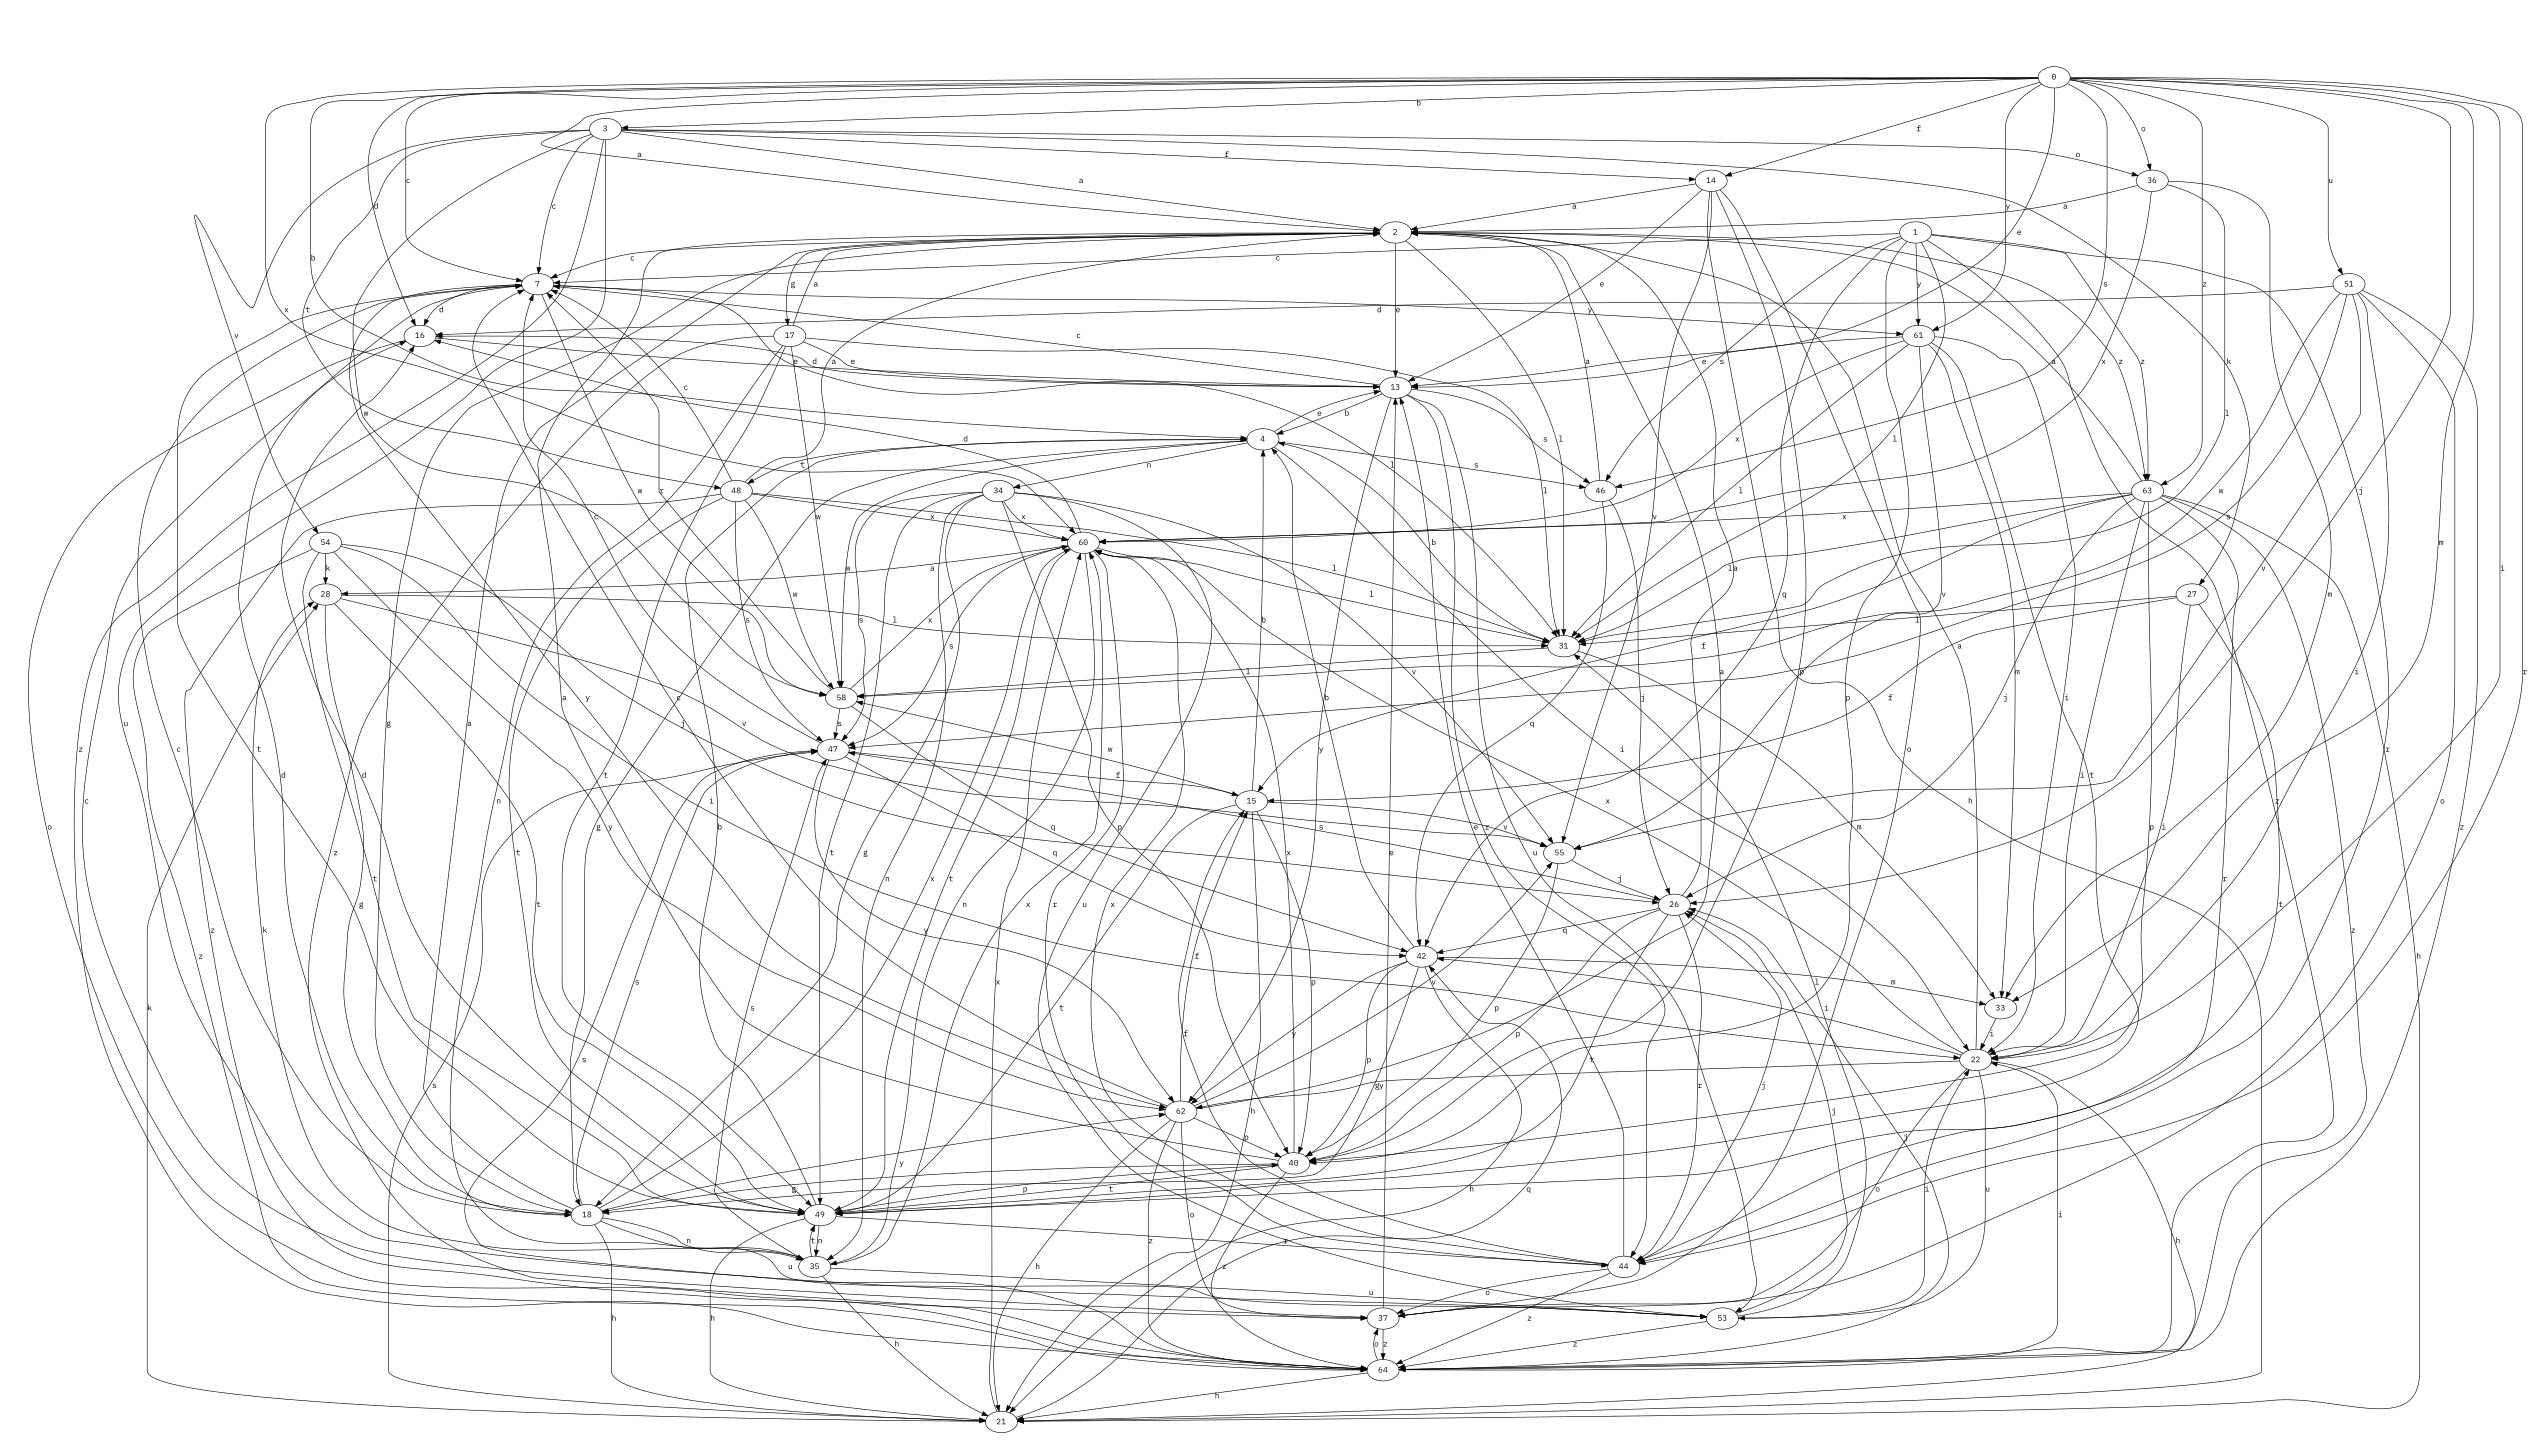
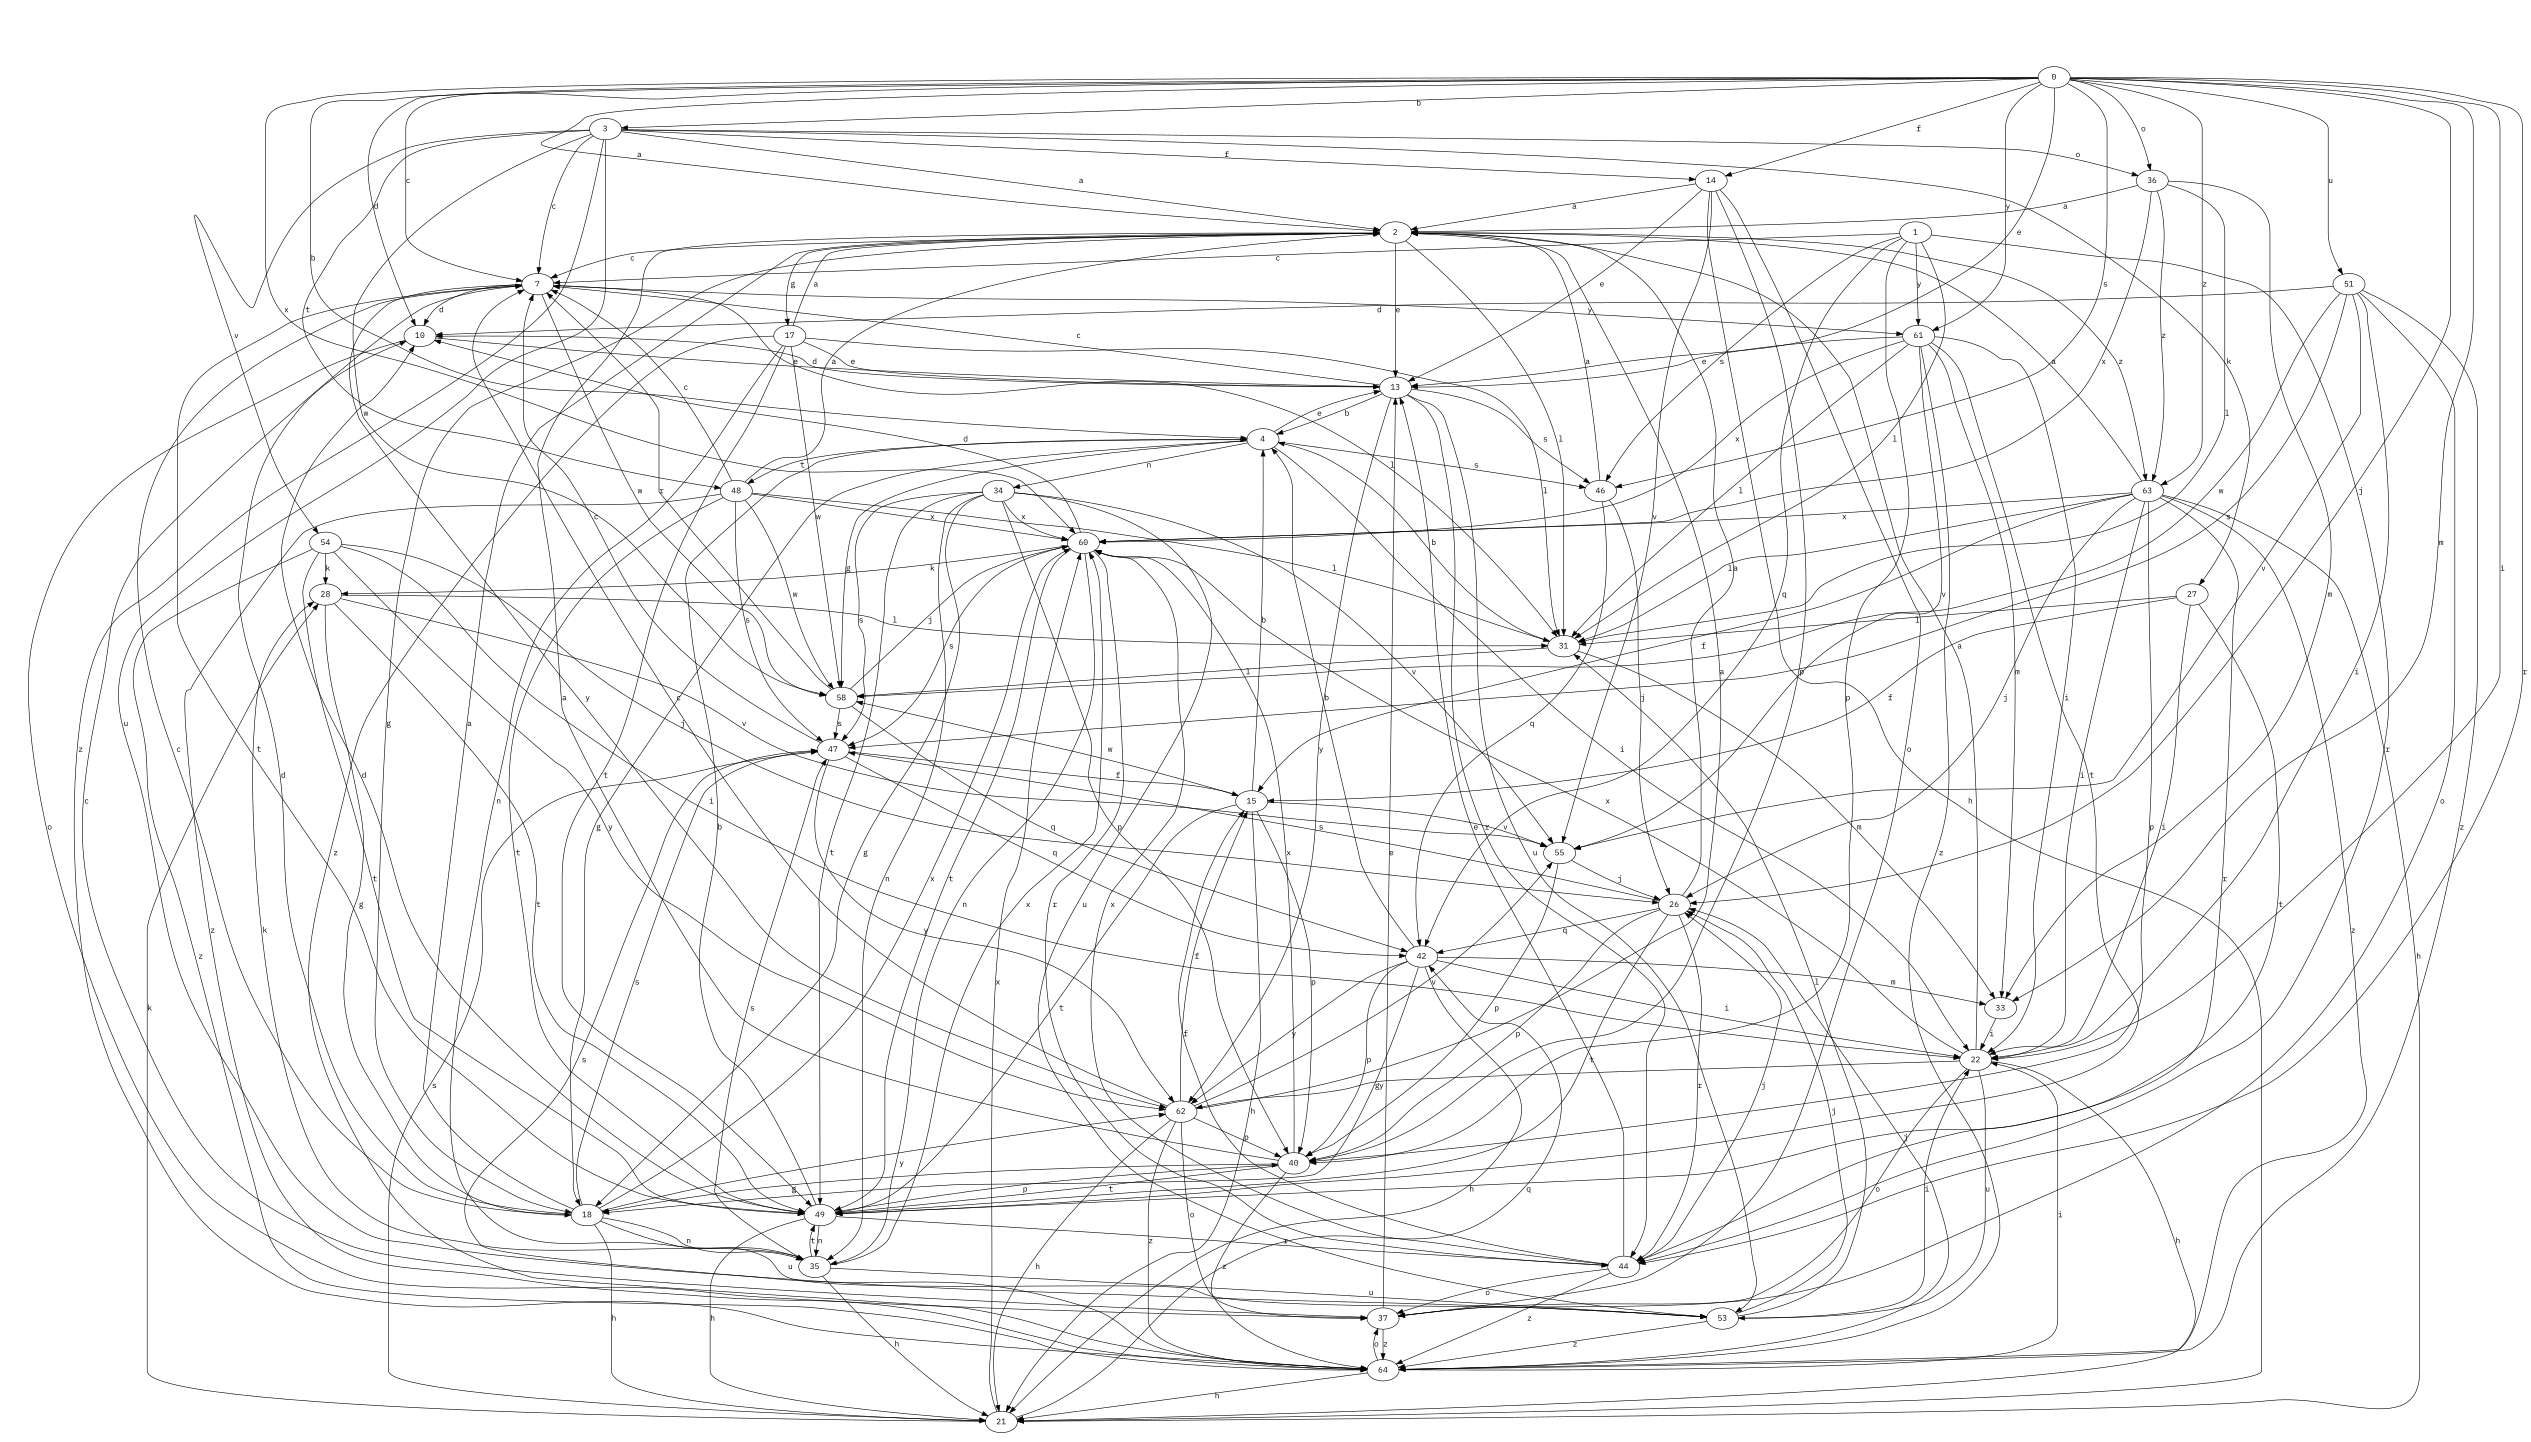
  strict digraph {
    fontname="IBM Plex Mono"
    node [fontname="IBM Plex Mono"]
    edge [fontname="IBM Plex Mono"]
    0
    2
    3
    4
    7
-   10 [label=16]
+   10
    13
    14
    n9 [label=22]
    26
    33
    36
    44
    46
    51
    60
    61
    63
    31
    17
    18
    27
    48
    53
    54
    58
    64
    34
    49
    62
    37
    40
    21
    55
    42
    47
    15
    35
    28
    1
    0 -> 2 [label=a]
    0 -> 3 [label=b]
    0 -> 4 [label=b]
    0 -> 7 [label=c]
    0 -> 10 [label=d]
    0 -> 13 [label=e]
    0 -> 14 [label=f]
    0 -> n9 [label=i]
    0 -> 26 [label=j]
    0 -> 33 [label=m]
    0 -> 36 [label=o]
    0 -> 44 [label=r]
    0 -> 46 [label=s]
    0 -> 51 [label=u]
    0 -> 60 [label=x]
    0 -> 61 [label=y]
    0 -> 63 [label=z]
    2 -> 7 [label=c]
    2 -> 13 [label=e]
    2 -> 63 [label=z]
    2 -> 31 [label=l]
    2 -> 17 [label=g]
    2 -> 18 [label=g]
    3 -> 2 [label=a]
    3 -> 7 [label=c]
    3 -> 14 [label=f]
    3 -> 36 [label=o]
    3 -> 27 [label=k]
    3 -> 48 [label=t]
    3 -> 53 [label=u]
    3 -> 54 [label=v]
    3 -> 58 [label=w]
    3 -> 64 [label=z]
    4 -> 13 [label=e]
    4 -> n9 [label=i]
    4 -> 46 [label=s]
    4 -> 18 [label=g]
    4 -> 48 [label=t]
-   4 -> 58 [label=w]
+   4 -> 58 [label=g]
    4 -> 34 [label=n]
    7 -> 10 [label=d]
    7 -> 61 [label=y]
    7 -> 31 [label=l]
    7 -> 58 [label=w]
    7 -> 49 [label=t]
    7 -> 62 [label=y]
    10 -> 13 [label=e]
    10 -> 37 [label=o]
    13 -> 4 [label=b]
    13 -> 7 [label=c]
    13 -> 10 [label=d]
    13 -> 44 [label=r]
    13 -> 46 [label=s]
    13 -> 53 [label=u]
    13 -> 62 [label=y]
    14 -> 2 [label=a]
    14 -> 13 [label=e]
    14 -> 37 [label=o]
    14 -> 40 [label=p]
    14 -> 21 [label=h]
    14 -> 55 [label=v]
    n9 -> 2 [label=a]
    n9 -> 60 [label=x]
    n9 -> 53 [label=u]
    n9 -> 62 [label=y]
    n9 -> 37 [label=o]
    n9 -> 21 [label=h]
    26 -> 2 [label=a]
    26 -> 44 [label=r]
    26 -> 49 [label=t]
    26 -> 40 [label=p]
    26 -> 42 [label=q]
    26 -> 47 [label=s]
    33 -> n9 [label=i]
    36 -> 2 [label=a]
    36 -> 33 [label=m]
    36 -> 60 [label=x]
    36 -> 31 [label=l]
    44 -> 13 [label=e]
    44 -> 26 [label=j]
    44 -> 60 [label=x]
    44 -> 64 [label=z]
    44 -> 37 [label=o]
    44 -> 15 [label=f]
    46 -> 2 [label=a]
    46 -> 26 [label=j]
    46 -> 42 [label=q]
    51 -> 10 [label=d]
    51 -> n9 [label=i]
    51 -> 58 [label=w]
    51 -> 64 [label=z]
    51 -> 37 [label=o]
    51 -> 55 [label=v]
    51 -> 47 [label=s]
    60 -> 10 [label=d]
    60 -> 44 [label=r]
-   60 -> 31 [label=l]
    60 -> 49 [label=t]
    60 -> 47 [label=s]
    60 -> 35 [label=n]
-   60 -> 28 [label=a]
+   60 -> 28 [label=k]
    61 -> 13 [label=e]
    61 -> n9 [label=i]
    61 -> 33 [label=m]
    61 -> 60 [label=x]
    61 -> 31 [label=l]
-   1 -> 64 [label=z]
+   61 -> 64 [label=z]
    61 -> 49 [label=t]
    61 -> 55 [label=v]
    63 -> 2 [label=a]
    63 -> n9 [label=i]
    63 -> 26 [label=j]
    63 -> 44 [label=r]
    63 -> 60 [label=x]
    63 -> 31 [label=l]
    63 -> 64 [label=z]
    63 -> 40 [label=p]
    63 -> 21 [label=h]
    63 -> 15 [label=f]
    31 -> 4 [label=b]
    31 -> 33 [label=m]
    31 -> 58 [label=l]
    17 -> 2 [label=a]
    17 -> 13 [label=e]
    17 -> 31 [label=l]
    17 -> 58 [label=w]
    17 -> 64 [label=z]
    17 -> 49 [label=t]
    17 -> 35 [label=n]
    18 -> 2 [label=a]
    18 -> 7 [label=c]
    18 -> 10 [label=d]
    18 -> 60 [label=x]
    18 -> 53 [label=u]
    18 -> 62 [label=y]
    18 -> 21 [label=h]
    18 -> 47 [label=s]
    18 -> 35 [label=n]
    27 -> n9 [label=i]
    27 -> 31 [label=l]
    27 -> 49 [label=t]
    27 -> 15 [label=f]
    48 -> 2 [label=a]
    48 -> 7 [label=c]
    48 -> 60 [label=x]
    48 -> 31 [label=l]
    48 -> 58 [label=w]
    48 -> 64 [label=z]
    48 -> 49 [label=t]
    48 -> 47 [label=s]
    53 -> n9 [label=i]
    53 -> 26 [label=j]
    53 -> 31 [label=l]
    53 -> 64 [label=z]
    54 -> n9 [label=i]
    54 -> 26 [label=j]
    54 -> 64 [label=z]
    54 -> 49 [label=t]
    54 -> 62 [label=y]
    54 -> 28 [label=k]
    58 -> 7 [label=r]
-   58 -> 60 [label=x]
+   58 -> 60 [label=j]
    58 -> 42 [label=q]
    58 -> 47 [label=s]
    64 -> n9 [label=i]
    64 -> 26 [label=j]
    64 -> 37 [label=o]
    64 -> 21 [label=h]
    64 -> 47 [label=s]
    34 -> 60 [label=x]
    34 -> 18 [label=g]
    34 -> 53 [label=u]
    34 -> 49 [label=t]
    34 -> 40 [label=p]
    34 -> 55 [label=v]
    34 -> 47 [label=s]
    34 -> 35 [label=n]
    49 -> 4 [label=b]
    49 -> 10 [label=d]
    49 -> 44 [label=r]
    49 -> 40 [label=p]
    49 -> 21 [label=h]
    49 -> 35 [label=n]
    62 -> 2 [label=a]
    62 -> 7 [label=c]
    62 -> 64 [label=z]
    62 -> 37 [label=o]
    62 -> 40 [label=p]
    62 -> 21 [label=h]
    62 -> 55 [label=v]
    62 -> 15 [label=f]
    37 -> 7 [label=c]
    37 -> 13 [label=e]
    37 -> 64 [label=z]
    40 -> 2 [label=a]
    40 -> 60 [label=x]
    40 -> 18 [label=g]
    40 -> 64 [label=z]
    40 -> 49 [label=t]
    21 -> 60 [label=x]
    21 -> 42 [label=q]
    21 -> 47 [label=s]
    21 -> 28 [label=k]
    55 -> 26 [label=j]
    55 -> 40 [label=p]
    42 -> 4 [label=b]
-   n9 -> 42 [label=i]
+   42 -> n9 [label=i]
    42 -> 33 [label=m]
    42 -> 18 [label=g]
    42 -> 62 [label=y]
    42 -> 40 [label=p]
    42 -> 21 [label=h]
    47 -> 7 [label=c]
    47 -> 62 [label=y]
    47 -> 42 [label=q]
    47 -> 15 [label=f]
    15 -> 4 [label=b]
    15 -> 58 [label=w]
    15 -> 49 [label=t]
    15 -> 40 [label=p]
    15 -> 21 [label=h]
    15 -> 55 [label=v]
    35 -> 60 [label=x]
    35 -> 53 [label=u]
    35 -> 49 [label=t]
    35 -> 21 [label=h]
    35 -> 47 [label=s]
    35 -> 28 [label=k]
    28 -> 31 [label=l]
    28 -> 18 [label=g]
    28 -> 49 [label=t]
    28 -> 55 [label=v]
    1 -> 7 [label=c]
    1 -> 44 [label=r]
    1 -> 46 [label=s]
    1 -> 61 [label=y]
-   1 -> 63 [label=z]
+   36 -> 63 [label=z]
    1 -> 31 [label=l]
    1 -> 40 [label=p]
    1 -> 42 [label=q]
  }
